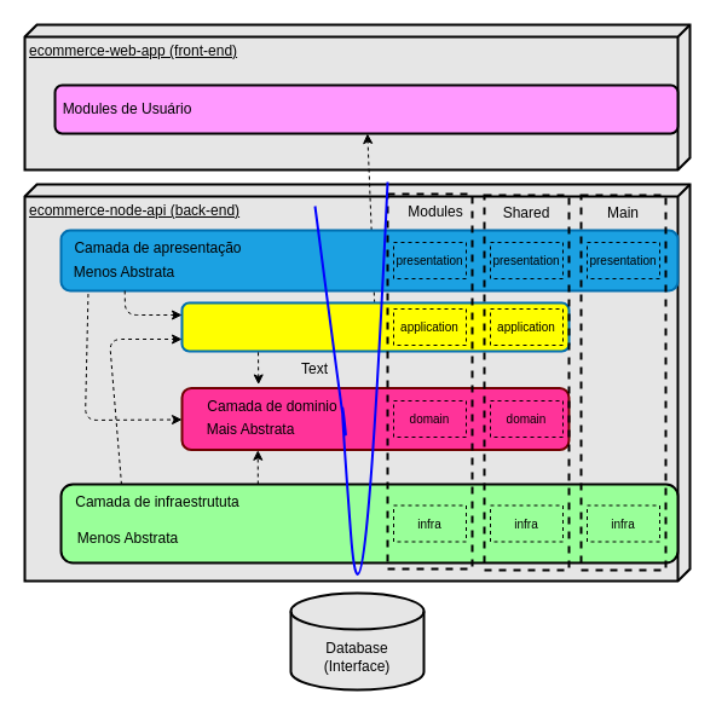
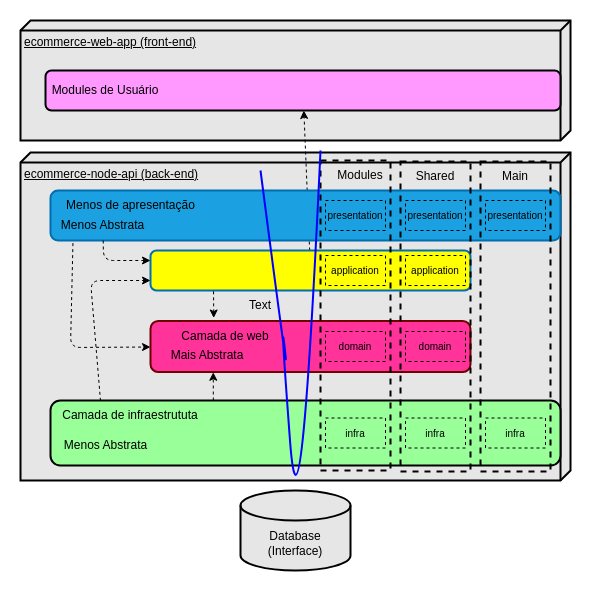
  <mxCell id="0" />
  <mxCell id="1" parent="0" />
  <mxCell id="2" value="&lt;font color=&quot;#000000&quot;&gt;ecommerce-node-api (back-end)&lt;/font&gt;" style="verticalAlign=top;align=left;spacingTop=8;spacingLeft=2;spacingRight=12;shape=cube;size=10;direction=south;fontStyle=4;html=1;strokeWidth=2;fillColor=#E6E6E6;" parent="1" vertex="1"><mxGeometry x="20" y="152" width="550" height="328" as="geometry" /></mxCell>
  <mxCell id="3" value="&lt;font color=&quot;#000000&quot;&gt;ecommerce-web-app (front-end)&lt;/font&gt;" style="verticalAlign=top;align=left;spacingTop=8;spacingLeft=2;spacingRight=12;shape=cube;size=10;direction=south;fontStyle=4;html=1;strokeWidth=2;fillColor=#E6E6E6;" parent="1" vertex="1"><mxGeometry x="20" y="20" width="550" height="120" as="geometry" /></mxCell>
  <mxCell id="4" value="&lt;div style=&quot;&quot;&gt;&lt;br&gt;&lt;/div&gt;" style="rounded=1;whiteSpace=wrap;html=1;strokeWidth=2;align=center;fillColor=#FF3399;fontColor=#ffffff;strokeColor=#6F0000;points=[[0,0,0,0,0],[0,0.25,0,0,0],[0,0.51,0,0,0],[0,0.75,0,0,0],[0,1,0,0,0],[0.1,0,0,0,0],[0.25,1,0,0,0],[0.5,0,0,0,0],[0.5,1,0,0,0],[0.75,0,0,0,0],[0.75,1,0,0,0],[1,0,0,0,0],[1,0.25,0,0,0],[1,0.51,0,0,0],[1,0.75,0,0,0],[1,1,0,0,0]];" parent="1" vertex="1"><mxGeometry x="150" y="320.5" width="320" height="51" as="geometry" /></mxCell>
- <mxCell id="5" value="&lt;font color=&quot;#000000&quot;&gt;Camada de dominio&lt;/font&gt;" style="text;html=1;strokeColor=none;fillColor=none;align=center;verticalAlign=middle;whiteSpace=wrap;rounded=0;strokeWidth=2;" parent="1" vertex="1"><mxGeometry x="165" y="320.5" width="120" height="30" as="geometry" /></mxCell>
+ <mxCell id="5" value="&lt;font color=&quot;#000000&quot;&gt;Camada de web&lt;/font&gt;" style="text;html=1;strokeColor=none;fillColor=none;align=center;verticalAlign=middle;whiteSpace=wrap;rounded=0;strokeWidth=2;" parent="1" vertex="1"><mxGeometry x="165" y="320.5" width="120" height="30" as="geometry" /></mxCell>
  <mxCell id="6" value="" style="edgeStyle=none;html=1;dashed=1;fontColor=#000000;" parent="1" source="7" target="13" edge="1"><mxGeometry relative="1" as="geometry" /></mxCell>
  <mxCell id="7" value="&lt;div style=&quot;&quot;&gt;&lt;br&gt;&lt;/div&gt;" style="rounded=1;whiteSpace=wrap;html=1;strokeWidth=2;align=center;fillColor=#FFFF00;fontColor=#ffffff;strokeColor=#006EAF;points=[[0,0,0,0,0],[0,0.25,0,0,0],[0,0.5,0,0,0],[0,0.75,0,0,0],[0,1,0,0,0],[0.09,1,0,0,0],[0.25,0,0,0,0],[0.5,0,0,0,0],[0.5,1,0,0,0],[0.75,0,0,0,0],[0.75,1,0,0,0],[1,0,0,0,0],[1,0.25,0,0,0],[1,0.5,0,0,0],[1,0.75,0,0,0],[1,1,0,0,0]];" parent="1" vertex="1"><mxGeometry x="150" y="250" width="320" height="40" as="geometry" /></mxCell>
  <mxCell id="8" style="edgeStyle=none;rounded=1;html=1;entryX=0.402;entryY=-0.1;entryDx=0;entryDy=0;dashed=1;strokeColor=#000000;fontColor=#000000;exitX=0.197;exitY=1.021;exitDx=0;exitDy=0;exitPerimeter=0;entryPerimeter=0;" parent="1" source="7" target="5" edge="1"><mxGeometry relative="1" as="geometry" /></mxCell>
  <mxCell id="9" style="edgeStyle=none;rounded=1;html=1;entryX=0;entryY=0.75;entryDx=0;entryDy=0;entryPerimeter=0;dashed=1;strokeColor=#000000;fontColor=#000000;exitX=0.098;exitY=0.004;exitDx=0;exitDy=0;exitPerimeter=0;" parent="1" source="11" target="7" edge="1"><mxGeometry relative="1" as="geometry"><Array as="points"><mxPoint x="90" y="280" /></Array></mxGeometry></mxCell>
  <mxCell id="10" style="edgeStyle=none;rounded=1;html=1;entryX=0.623;entryY=1.059;entryDx=0;entryDy=0;entryPerimeter=0;dashed=1;strokeColor=#000000;fontColor=#000000;exitX=0.402;exitY=0;exitDx=0;exitDy=0;exitPerimeter=0;" parent="1" edge="1"><mxGeometry relative="1" as="geometry"><mxPoint x="212.84" y="400" as="sourcePoint" /><mxPoint x="212.743" y="371.77" as="targetPoint" /></mxGeometry></mxCell>
  <mxCell id="11" value="&lt;div style=&quot;&quot;&gt;&lt;br&gt;&lt;/div&gt;" style="rounded=1;whiteSpace=wrap;html=1;strokeWidth=2;align=center;fillColor=#99FF99;points=[[0,0,0,0,0],[0,0.25,0,0,0],[0,0.51,0,0,0],[0,0.75,0,0,0],[0,1,0,0,0],[0.08,0,0,0,-5],[0.16,0,0,0,-5],[0.25,1,0,0,0],[0.47,0,0,0,0],[0.5,1,0,0,0],[0.75,1,0,0,0],[1,0,0,0,0],[1,0.25,0,0,0],[1,0.51,0,0,0],[1,0.75,0,0,0],[1,1,0,0,0]];strokeColor=#000000;" parent="1" vertex="1"><mxGeometry x="50" y="400" width="510" height="65" as="geometry" /></mxCell>
  <mxCell id="12" value="&lt;font color=&quot;#000000&quot;&gt;Camada de infraestrututa&lt;/font&gt;" style="text;html=1;strokeColor=none;fillColor=none;align=center;verticalAlign=middle;whiteSpace=wrap;rounded=0;strokeWidth=2;" parent="1" vertex="1"><mxGeometry x="55" y="400" width="150" height="30" as="geometry" /></mxCell>
  <mxCell id="13" value="&lt;div style=&quot;&quot;&gt;&lt;br&gt;&lt;/div&gt;" style="rounded=1;whiteSpace=wrap;html=1;strokeWidth=2;align=center;fillColor=#FF99FF;" parent="1" vertex="1"><mxGeometry x="45" y="70" width="515" height="40" as="geometry" /></mxCell>
  <mxCell id="14" value="Modules de Usuário" style="text;html=1;strokeColor=none;fillColor=none;align=center;verticalAlign=middle;whiteSpace=wrap;rounded=0;labelBackgroundColor=#;strokeWidth=2;fontColor=#000000;" parent="1" vertex="1"><mxGeometry x="20" y="75" width="170" height="30" as="geometry" /></mxCell>
  <mxCell id="15" value="Mais Abstrata" style="text;html=1;strokeColor=none;fillColor=none;align=center;verticalAlign=middle;whiteSpace=wrap;rounded=0;fontColor=#000000;" parent="1" vertex="1"><mxGeometry x="158" y="340" width="97.5" height="30" as="geometry" /></mxCell>
  <mxCell id="16" value="&lt;div style=&quot;&quot;&gt;&lt;br&gt;&lt;/div&gt;" style="rounded=1;whiteSpace=wrap;html=1;strokeWidth=2;align=center;fillColor=#1ba1e2;fontColor=#ffffff;strokeColor=#006EAF;points=[[0,0,0,0,0],[0,0.26,0,0,0],[0,0.5,0,0,0],[0,0.74,0,0,0],[0,1,0,0,0],[0.05,0.88,0,0,0],[0.11,1,0,0,0],[0.25,0,0,0,0],[0.5,0,0,0,0],[0.75,0,0,0,0],[0.75,1,0,0,0],[1,0,0,0,0],[1,0.26,0,0,0],[1,0.5,0,0,0],[1,0.76,0,0,0],[1,1,0,0,0]];" parent="1" vertex="1"><mxGeometry x="50" y="190" width="510" height="50" as="geometry" /></mxCell>
  <mxCell id="17" style="edgeStyle=none;rounded=1;html=1;exitX=0.044;exitY=1.052;exitDx=0;exitDy=0;entryX=0;entryY=0.51;entryDx=0;entryDy=0;dashed=1;strokeColor=#000000;fontColor=#000000;exitPerimeter=0;entryPerimeter=0;" parent="1" source="16" target="4" edge="1"><mxGeometry relative="1" as="geometry"><Array as="points"><mxPoint x="70" y="347" /></Array></mxGeometry></mxCell>
- <mxCell id="18" value="Camada de apresentação" style="text;html=1;strokeColor=none;fillColor=none;align=center;verticalAlign=middle;whiteSpace=wrap;rounded=0;fontColor=#000000;" parent="1" vertex="1"><mxGeometry x="32.5" y="190" width="195" height="30" as="geometry" /></mxCell>
+ <mxCell id="18" value="Menos de apresentação" style="text;html=1;strokeColor=none;fillColor=none;align=center;verticalAlign=middle;whiteSpace=wrap;rounded=0;fontColor=#000000;" parent="1" vertex="1"><mxGeometry x="32.5" y="190" width="195" height="30" as="geometry" /></mxCell>
  <mxCell id="19" value="Menos Abstrata" style="text;html=1;strokeColor=none;fillColor=none;align=center;verticalAlign=middle;whiteSpace=wrap;rounded=0;fontColor=#000000;" parent="1" vertex="1"><mxGeometry x="42.5" y="430" width="125" height="30" as="geometry" /></mxCell>
  <mxCell id="20" style="edgeStyle=none;html=1;entryX=0;entryY=0.25;entryDx=0;entryDy=0;fontColor=#000000;rounded=1;dashed=1;strokeColor=#000000;entryPerimeter=0;" parent="1" source="21" target="7" edge="1"><mxGeometry relative="1" as="geometry"><Array as="points"><mxPoint x="103" y="260" /></Array></mxGeometry></mxCell>
  <mxCell id="21" value="Menos Abstrata" style="text;html=1;strokeColor=none;fillColor=none;align=center;verticalAlign=middle;whiteSpace=wrap;rounded=0;fontColor=#000000;" parent="1" vertex="1"><mxGeometry x="40" y="210" width="125" height="30" as="geometry" /></mxCell>
  <mxCell id="22" value="" style="rounded=0;whiteSpace=wrap;html=1;strokeWidth=2;fillWeight=4;hachureGap=8;hachureAngle=45;fillColor=none;shadow=0;strokeColor=#000000;fontSize=7;fontColor=#000000;dashed=1;" parent="1" vertex="1"><mxGeometry x="320" y="160" width="70" height="310" as="geometry" /></mxCell>
  <mxCell id="23" value="Text" style="text;html=1;strokeColor=none;fillColor=none;align=center;verticalAlign=middle;whiteSpace=wrap;rounded=0;" parent="1" vertex="1"><mxGeometry x="230" y="290" width="60" height="30" as="geometry" /></mxCell>
  <mxCell id="24" value="&lt;font color=&quot;#000000&quot;&gt;Modules&lt;/font&gt;" style="text;html=1;strokeColor=none;fillColor=none;align=center;verticalAlign=middle;whiteSpace=wrap;rounded=0;sketch=0;" parent="1" vertex="1"><mxGeometry x="330" y="160" width="60" height="30" as="geometry" /></mxCell>
  <mxCell id="25" value="&lt;font style=&quot;font-size: 10px;&quot; color=&quot;#000000&quot;&gt;application&lt;/font&gt;" style="text;html=1;strokeColor=#000000;fillColor=none;align=center;verticalAlign=middle;whiteSpace=wrap;rounded=0;sketch=0;dashed=1;" parent="1" vertex="1"><mxGeometry x="325" y="255" width="60" height="30" as="geometry" /></mxCell>
  <mxCell id="26" value="&lt;font style=&quot;font-size: 10px;&quot; color=&quot;#000000&quot;&gt;domain&lt;/font&gt;" style="text;html=1;strokeColor=#000000;fillColor=none;align=center;verticalAlign=middle;whiteSpace=wrap;rounded=0;sketch=0;dashed=1;" parent="1" vertex="1"><mxGeometry x="325" y="331" width="60" height="30" as="geometry" /></mxCell>
  <mxCell id="27" value="&lt;font style=&quot;font-size: 10px;&quot; color=&quot;#000000&quot;&gt;infra&lt;/font&gt;" style="text;html=1;strokeColor=#000000;fillColor=none;align=center;verticalAlign=middle;whiteSpace=wrap;rounded=0;sketch=0;dashed=1;" parent="1" vertex="1"><mxGeometry x="325" y="417.5" width="60" height="30" as="geometry" /></mxCell>
  <mxCell id="28" value="&lt;font style=&quot;font-size: 10px;&quot; color=&quot;#000000&quot;&gt;presentation&lt;/font&gt;" style="text;html=1;strokeColor=#000000;fillColor=none;align=center;verticalAlign=middle;whiteSpace=wrap;rounded=0;sketch=0;dashed=1;" parent="1" vertex="1"><mxGeometry x="325" y="200" width="60" height="30" as="geometry" /></mxCell>
  <mxCell id="29" value="" style="rounded=0;whiteSpace=wrap;html=1;strokeWidth=2;fillWeight=4;hachureGap=8;hachureAngle=45;fillColor=none;shadow=0;strokeColor=#000000;fontSize=7;fontColor=#000000;dashed=1;" parent="1" vertex="1"><mxGeometry x="400" y="161" width="70" height="310" as="geometry" /></mxCell>
  <mxCell id="30" value="&lt;font color=&quot;#000000&quot;&gt;Shared&lt;/font&gt;" style="text;html=1;strokeColor=none;fillColor=none;align=center;verticalAlign=middle;whiteSpace=wrap;rounded=0;sketch=0;" parent="1" vertex="1"><mxGeometry x="405" y="161" width="60" height="30" as="geometry" /></mxCell>
  <mxCell id="31" value="&lt;font style=&quot;font-size: 10px;&quot; color=&quot;#000000&quot;&gt;presentation&lt;/font&gt;" style="text;html=1;strokeColor=#000000;fillColor=none;align=center;verticalAlign=middle;whiteSpace=wrap;rounded=0;sketch=0;dashed=1;" parent="1" vertex="1"><mxGeometry x="405" y="200" width="60" height="30" as="geometry" /></mxCell>
  <mxCell id="32" value="&lt;span style=&quot;color: rgb(0, 0, 0); font-size: 10px;&quot;&gt;application&lt;/span&gt;" style="text;html=1;strokeColor=#000000;fillColor=none;align=center;verticalAlign=middle;whiteSpace=wrap;rounded=0;sketch=0;dashed=1;" parent="1" vertex="1"><mxGeometry x="405" y="255" width="60" height="30" as="geometry" /></mxCell>
  <mxCell id="33" value="&lt;font style=&quot;font-size: 10px;&quot; color=&quot;#000000&quot;&gt;domain&lt;/font&gt;" style="text;html=1;strokeColor=#000000;fillColor=none;align=center;verticalAlign=middle;whiteSpace=wrap;rounded=0;sketch=0;dashed=1;" parent="1" vertex="1"><mxGeometry x="405" y="331" width="60" height="30" as="geometry" /></mxCell>
  <mxCell id="34" value="&lt;font style=&quot;font-size: 10px;&quot; color=&quot;#000000&quot;&gt;infra&lt;/font&gt;" style="text;html=1;strokeColor=#000000;fillColor=none;align=center;verticalAlign=middle;whiteSpace=wrap;rounded=0;sketch=0;dashed=1;" parent="1" vertex="1"><mxGeometry x="405" y="417.5" width="60" height="30" as="geometry" /></mxCell>
  <mxCell id="35" value="" style="rounded=0;whiteSpace=wrap;html=1;strokeWidth=2;fillWeight=4;hachureGap=8;hachureAngle=45;fillColor=none;shadow=0;strokeColor=#000000;fontSize=7;fontColor=#000000;dashed=1;" parent="1" vertex="1"><mxGeometry x="480" y="161" width="70" height="310" as="geometry" /></mxCell>
  <mxCell id="36" value="&lt;font style=&quot;font-size: 10px;&quot; color=&quot;#000000&quot;&gt;infra&lt;/font&gt;" style="text;html=1;strokeColor=#000000;fillColor=none;align=center;verticalAlign=middle;whiteSpace=wrap;rounded=0;sketch=0;dashed=1;" parent="1" vertex="1"><mxGeometry x="485" y="417.5" width="60" height="30" as="geometry" /></mxCell>
  <mxCell id="37" value="&lt;font style=&quot;font-size: 10px;&quot; color=&quot;#000000&quot;&gt;presentation&lt;/font&gt;" style="text;html=1;strokeColor=#000000;fillColor=none;align=center;verticalAlign=middle;whiteSpace=wrap;rounded=0;sketch=0;dashed=1;" parent="1" vertex="1"><mxGeometry x="485" y="200" width="60" height="30" as="geometry" /></mxCell>
  <mxCell id="38" value="" style="curved=1;endArrow=none;html=1;rounded=1;strokeColor=#0000FF;fontColor=#000000;strokeWidth=2;" parent="1" edge="1"><mxGeometry width="50" height="50" relative="1" as="geometry"><mxPoint x="320" y="150" as="sourcePoint" /><mxPoint x="260" y="170" as="targetPoint" /><Array as="points"><mxPoint x="300" y="580" /><mxPoint x="279" y="300" /><mxPoint x="290" y="400" /></Array></mxGeometry></mxCell>
  <mxCell id="39" value="&lt;font color=&quot;#000000&quot;&gt;Database (Interface)&lt;/font&gt;" style="shape=cylinder3;whiteSpace=wrap;html=1;boundedLbl=1;backgroundOutline=1;size=15;strokeWidth=2;fillColor=#E6E6E6;" parent="1" vertex="1"><mxGeometry x="240" y="490" width="110" height="80" as="geometry" /></mxCell>
  <mxCell id="40" value="&lt;font color=&quot;#000000&quot;&gt;Main&lt;/font&gt;" style="text;html=1;strokeColor=none;fillColor=none;align=center;verticalAlign=middle;whiteSpace=wrap;rounded=0;sketch=0;" parent="1" vertex="1"><mxGeometry x="485" y="161" width="60" height="30" as="geometry" /></mxCell>
